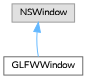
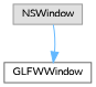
  digraph {
    rankdir=TB
    fontname=Lato
    node [fontname=Lato fontsize=10 shape=box style=filled]
    n1 [color=grey60 fillcolor="#E0E0E0" height=0.2 label=NSWindow width=0.4]
    n2 [color=grey40 fillcolor=white height=0.2 label=GLFWWindow width=0.4]
-   n1 -> n2 [color=steelblue1 dir=back fontname=Lato fontsize=10 labelfontname=Helvetica labelfontsize=10 style=solid]
+   n2 -> n1 [color=steelblue1 dir=back fontname=Lato fontsize=10 labelfontname=Helvetica labelfontsize=10 style=solid]
  }
